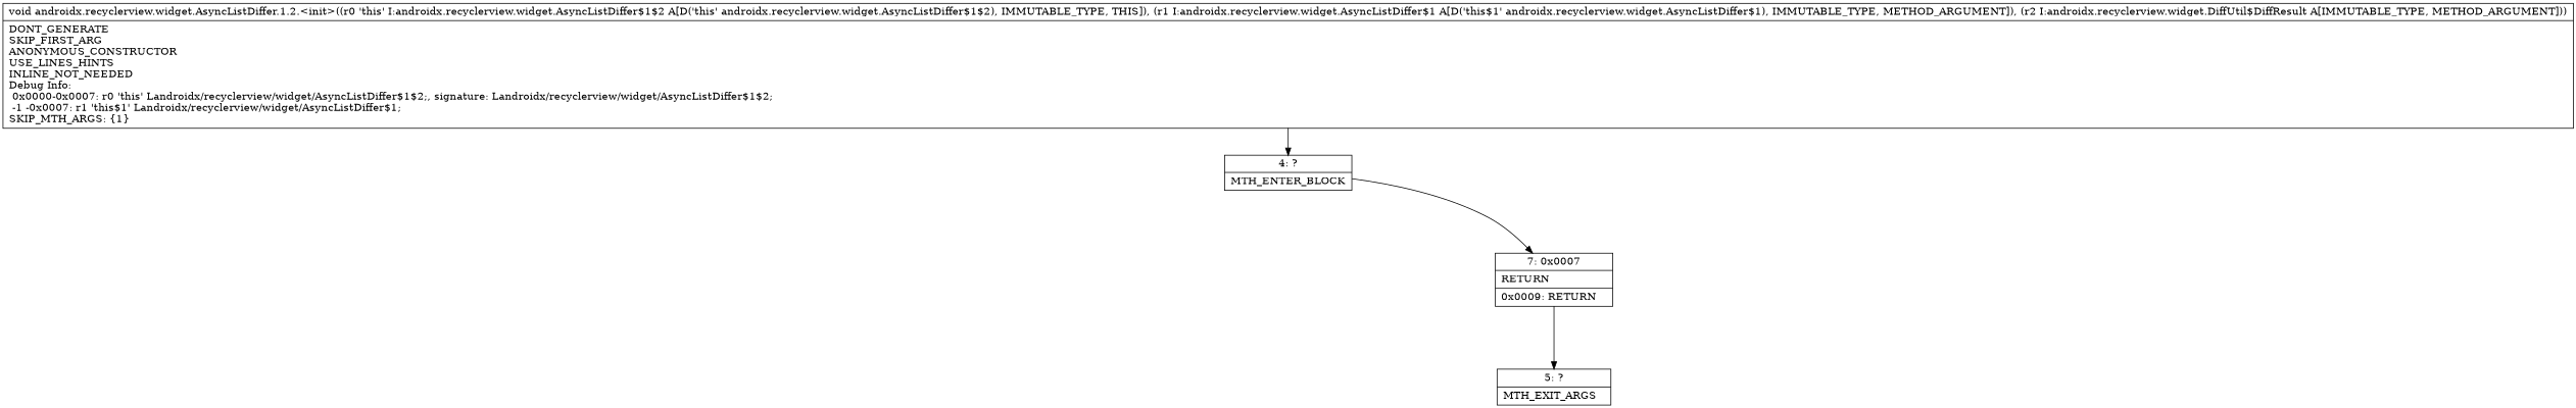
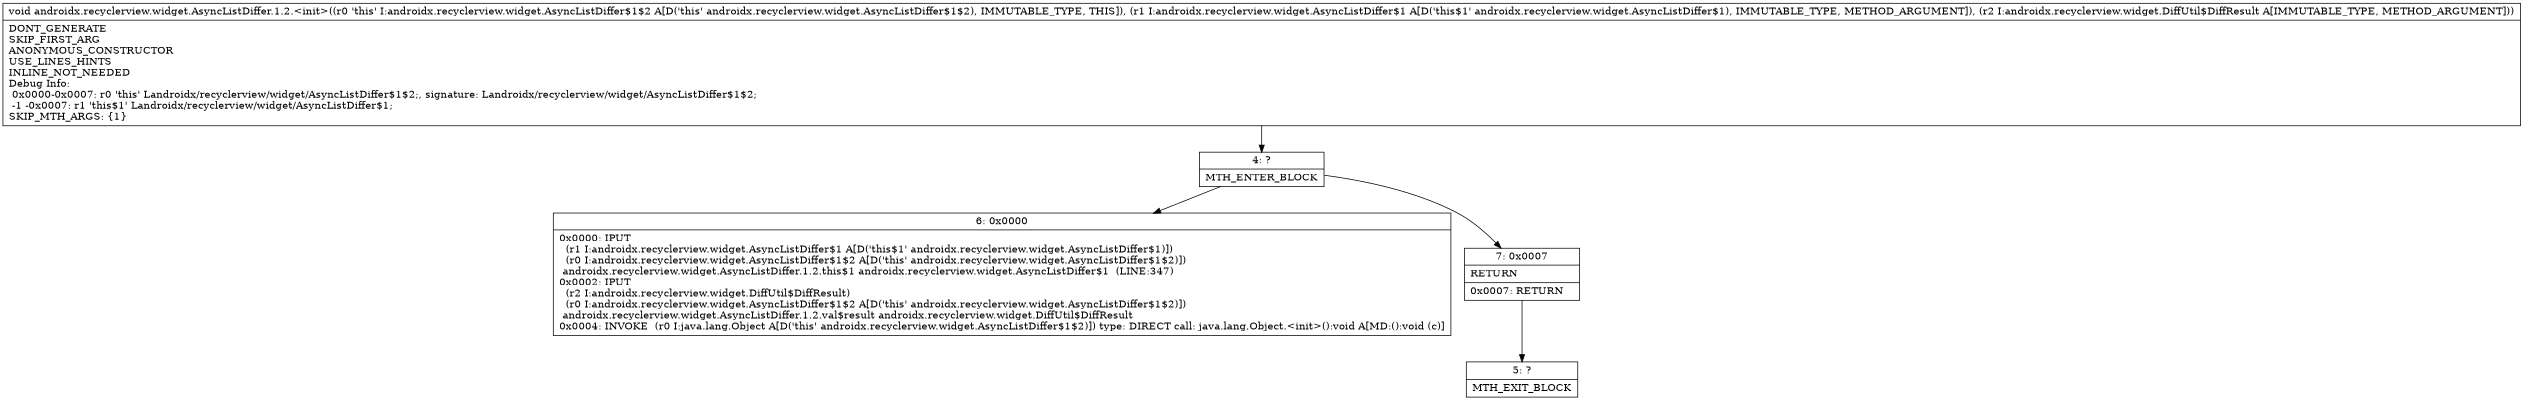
  digraph {
    node [shape=record]
    n1 [label="{4\:\ ?|MTH_ENTER_BLOCK\l}"]
-   n3 [label="{7\:\ 0x0007|RETURN\l|0x0009: RETURN   \l}"]
-   n4 [label="{5\:\ ?|MTH_EXIT_ARGS\l}"]
+   n2 [label="{6\:\ 0x0000|0x0000: IPUT  \l  (r1 I:androidx.recyclerview.widget.AsyncListDiffer$1 A[D('this$1' androidx.recyclerview.widget.AsyncListDiffer$1)])\l  (r0 I:androidx.recyclerview.widget.AsyncListDiffer$1$2 A[D('this' androidx.recyclerview.widget.AsyncListDiffer$1$2)])\l androidx.recyclerview.widget.AsyncListDiffer.1.2.this$1 androidx.recyclerview.widget.AsyncListDiffer$1  (LINE:347)\l0x0002: IPUT  \l  (r2 I:androidx.recyclerview.widget.DiffUtil$DiffResult)\l  (r0 I:androidx.recyclerview.widget.AsyncListDiffer$1$2 A[D('this' androidx.recyclerview.widget.AsyncListDiffer$1$2)])\l androidx.recyclerview.widget.AsyncListDiffer.1.2.val$result androidx.recyclerview.widget.DiffUtil$DiffResult \l0x0004: INVOKE  (r0 I:java.lang.Object A[D('this' androidx.recyclerview.widget.AsyncListDiffer$1$2)]) type: DIRECT call: java.lang.Object.\<init\>():void A[MD:():void (c)]\l}"]
+   n3 [label="{7\:\ 0x0007|RETURN\l|0x0007: RETURN   \l}"]
+   n4 [label="{5\:\ ?|MTH_EXIT_BLOCK\l}"]
    n5 [label="{void androidx.recyclerview.widget.AsyncListDiffer.1.2.\<init\>((r0 'this' I:androidx.recyclerview.widget.AsyncListDiffer$1$2 A[D('this' androidx.recyclerview.widget.AsyncListDiffer$1$2), IMMUTABLE_TYPE, THIS]), (r1 I:androidx.recyclerview.widget.AsyncListDiffer$1 A[D('this$1' androidx.recyclerview.widget.AsyncListDiffer$1), IMMUTABLE_TYPE, METHOD_ARGUMENT]), (r2 I:androidx.recyclerview.widget.DiffUtil$DiffResult A[IMMUTABLE_TYPE, METHOD_ARGUMENT]))  | DONT_GENERATE\lSKIP_FIRST_ARG\lANONYMOUS_CONSTRUCTOR\lUSE_LINES_HINTS\lINLINE_NOT_NEEDED\lDebug Info:\l  0x0000\-0x0007: r0 'this' Landroidx\/recyclerview\/widget\/AsyncListDiffer$1$2;, signature: Landroidx\/recyclerview\/widget\/AsyncListDiffer$1$2;\l  \-1 \-0x0007: r1 'this$1' Landroidx\/recyclerview\/widget\/AsyncListDiffer$1;\lSKIP_MTH_ARGS: \{1\}\l}"]
+   n1 -> n2
    n1 -> n3
    n3 -> n4
    n5 -> n1
  }
